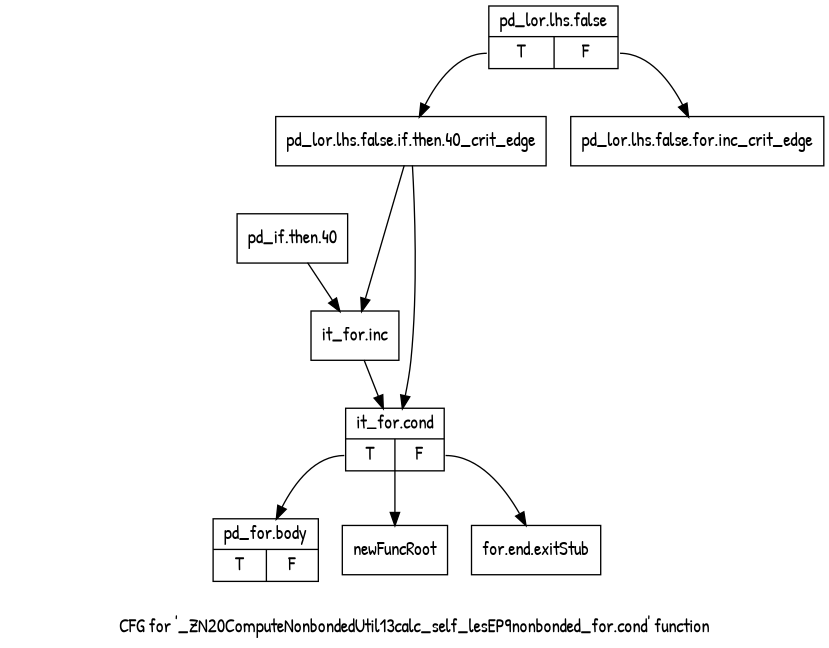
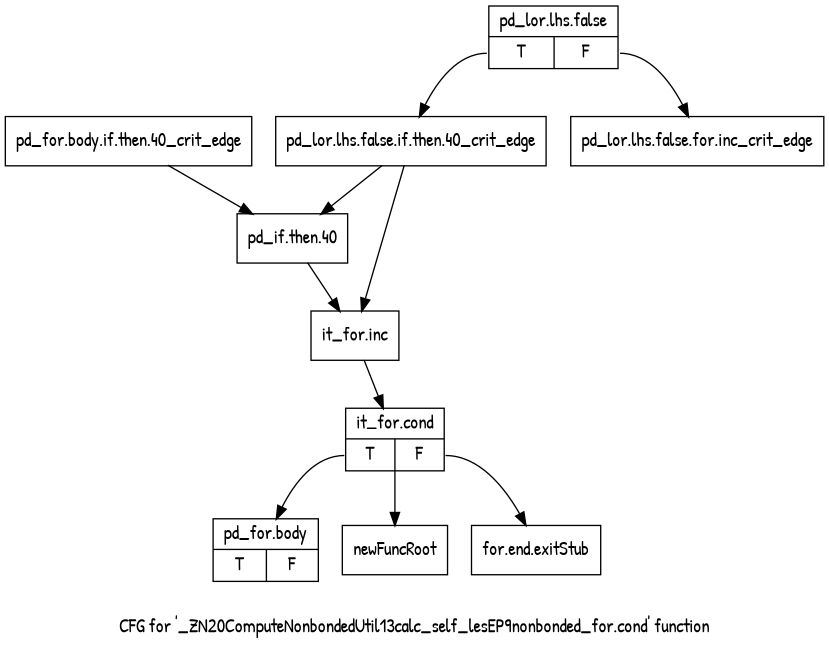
  digraph {
    fontname="Patrick Hand"
    label="CFG for '_ZN20ComputeNonbondedUtil13calc_self_lesEP9nonbonded_for.cond' function"
    node [fontname="Patrick Hand" shape=record]
    edge [fontname="Patrick Hand"]
    n1 [label="{newFuncRoot}"]
    n2 [label="{it_for.cond|{<s0>T|<s1>F}}"]
    n3 [label="{for.end.exitStub}"]
    n4 [label="{pd_for.body|{<s0>T|<s1>F}}"]
+   n5 [label="{pd_for.body.if.then.40_crit_edge}"]
    n6 [label="{pd_if.then.40}"]
    n7 [label="{pd_lor.lhs.false|{<s0>T|<s1>F}}"]
    n8 [label="{pd_lor.lhs.false.if.then.40_crit_edge}"]
    n9 [label="{pd_lor.lhs.false.for.inc_crit_edge}"]
    n10 [label="{it_for.inc}"]
    n2 -> n1
    n2 -> n3 [tailport=s1]
    n2 -> n4 [tailport=s0]
+   n5 -> n6
    n6 -> n10
    n7 -> n8 [tailport=s0]
    n7 -> n9 [tailport=s1]
-   n8 -> n2
+   n8 -> n6
    n8 -> n10
    n10 -> n2
  }
